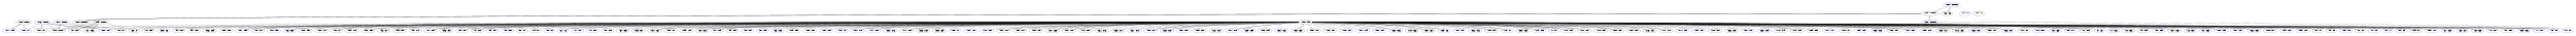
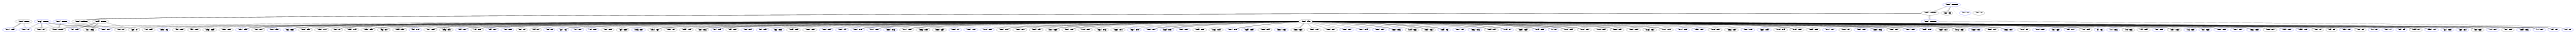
  graph {
    fontname="DejaVu Sans Mono"
    node [color=black fontname="DejaVu Sans Mono"]
    edge [fontname="DejaVu Sans Mono" style=dotted]
    n1 [color=blue label="(276) R1_T1"]
    n2 [color=blue label="(217) P7"]
    n3 [label="(112) U8"]
    n4 [color=blue label="(252) D24"]
    n5 [label="(275) U1_T1"]
    n6 [color=blue label="(277) R2_T1"]
    n7 [label="(28) U5"]
    n8 [label="(278) R3_T1"]
    n9 [color=blue label="(274) R80"]
    n10 [label="(279) R4_T1"]
    n11 [color=blue label="(72) R20"]
    n12 [label="(68) U7"]
    n13 [label="(54) R26"]
    n14 [label="(280) T80_P3"]
    n15 [color=blue label="(281) R81_P3"]
    n16 [color=blue label="(283) R82_P3"]
    n17 [label="(282) R80_P3"]
    n18 [label="(26) P8"]
    n19 [color=blue label="(10) C3"]
    n20 [color=blue label="(21) U1"]
    n21 [label="(12) R4"]
    n22 [color=blue label="(11) R3"]
    n23 [label="(284) GND"]
    n24 [color=blue label="(82) C65"]
    n25 [color=blue label="(80) C47"]
    n26 [label="(73) C10"]
    n27 [color=blue label="(2) C6"]
    n28 [color=blue label="(77) C26"]
    n29 [label="(78) C36"]
    n30 [label="(79) C39"]
    n31 [color=blue label="(85) C55"]
    n32 [label="(207) R61"]
    n33 [color=blue label="(76) C28"]
    n34 [color=blue label="(84) C62"]
    n35 [color=blue label="(188) C85"]
    n36 [color=blue label="(187) C81"]
    n37 [color=blue label="(186) C83"]
    n38 [label="(185) C84"]
    n39 [color=blue label="(194) C82"]
    n40 [color=blue label="(190) U13"]
    n41 [label="(31) C7"]
    n42 [label="(29) C8"]
    n43 [color=blue label="(191) P5"]
    n44 [label="(25) P2"]
    n45 [color=blue label="(24) P3"]
    n46 [color=blue label="(22) U4"]
    n47 [color=blue label="(30) C9"]
    n48 [label="(209) J2"]
    n49 [color=blue label="(195) U14"]
    n50 [color=blue label="(64) C21"]
    n51 [color=blue label="(65) C24"]
    n52 [label="(83) C63"]
    n53 [color=blue label="(71) C14"]
    n54 [label="(81) C51"]
    n55 [color=blue label="(189) C86"]
    n56 [color=blue label="(74) C27"]
    n57 [label="(75) C29"]
    n58 [color=blue label="(202) P6"]
    n59 [label="(91) C45"]
    n60 [label="(90) C35"]
    n61 [label="(206) C89"]
    n62 [label="(205) C88"]
    n63 [color=blue label="(204) C90"]
    n64 [label="(88) C41"]
    n65 [color=blue label="(211) C95"]
    n66 [color=blue label="(86) C53"]
    n67 [label="(212) C91"]
    n68 [label="(102) SW1"]
    n69 [label="(23) U2"]
    n70 [label="(100) R49"]
    n71 [label="(198) C92"]
    n72 [label="(96) C77"]
    n73 [label="(199) C93"]
    n74 [color=blue label="(95) SW2"]
    n75 [label="(87) C50"]
    n76 [label="(196) C94"]
    n77 [color=blue label="(89) C38"]
    n78 [label="(40) C15"]
    n79 [color=blue label="(39) C17"]
    n80 [color=blue label="(45) R35"]
    n81 [label="(33) J1"]
    n82 [label="(19) R2"]
    n83 [color=blue label="(18) R8"]
    n84 [color=blue label="(67) U6"]
    n85 [color=blue label="(41) C11"]
    n86 [color=blue label="(43) C13"]
    n87 [label="(55) C18"]
    n88 [label="(60) C23"]
    n89 [color=blue label="(106) R37"]
    n90 [label="(104) C67"]
    n91 [label="(105) D2"]
    n92 [label="(109) U10"]
    n93 [label="(38) C16"]
    n94 [color=blue label="(37) R29"]
    n95 [label="(59) C22"]
    n96 [color=blue label="(58) C20"]
    n97 [color=blue label="(57) C19"]
    n98 [color=blue label="(56) C12"]
    n99 [label="(119) R50"]
    n100 [label="(115) R43"]
    n101 [color=blue label="(143) C30"]
    n102 [color=blue label="(113) U9"]
    n103 [color=blue label="(257) D48"]
    n104 [color=blue label="(147) C52"]
    n105 [color=blue label="(231) D46"]
    n106 [label="(144) C25"]
    n107 [label="(256) D43"]
    n108 [label="(123) C69"]
    n109 [color=blue label="(135) P4"]
    n110 [color=blue label="(133) U11"]
    n111 [color=blue label="(141) C31"]
    n112 [label="(132) C72"]
    n113 [label="(131) C71"]
    n114 [label="(130) C79"]
    n115 [label="(117) C68"]
    n116 [label="(121) C75"]
    n117 [label="(142) C32"]
    n118 [label="(164) C76"]
    n119 [label="(165) C74"]
    n120 [color=blue label="(167) C78"]
    n121 [color=blue label="(145) C34"]
    n122 [color=blue label="(260) D12"]
    n123 [color=blue label="(258) D53"]
    n124 [label="(259) D58"]
    n125 [label="(146) C40"]
    n126 [color=blue label="(124) C73"]
    n127 [color=blue label="(169) C80"]
    n128 [label="(253) D29"]
    n129 [color=blue label="(234) D61"]
    n130 [label="(151) C61"]
    n131 [label="(155) C48"]
    n132 [label="(152) C57"]
    n133 [color=blue label="(153) C54"]
    n134 [color=blue label="(154) C49"]
    n135 [color=blue label="(232) D51"]
    n136 [color=blue label="(233) D56"]
    n137 [label="(149) C66"]
    n138 [label="(150) C64"]
    n139 [color=blue label="(129) D6"]
    n140 [color=blue label="(127) D5"]
    n141 [color=blue label="(126) C46"]
    n142 [label="(739) C70"]
    n143 [color=blue label="(140) D4"]
    n144 [label="(250) D60"]
    n145 [color=blue label="(249) D55"]
    n146 [color=blue label="(1) P1"]
    n147 [label="(243) D10"]
    n148 [label="(242) D54"]
    n149 [label="(248) D50"]
    n150 [label="(238) D30"]
    n151 [label="(237) D25"]
    n152 [label="(246) D34"]
    n153 [label="(247) D45"]
    n154 [color=blue label="(244) D18"]
    n155 [color=blue label="(192) C87"]
    n156 [label="(245) D22"]
    n157 [label="(156) C37"]
    n158 [color=blue label="(157) C42"]
    n159 [color=blue label="(261) D19"]
    n160 [label="(241) D49"]
    n161 [label="(240) D38"]
    n162 [label="(239) D33"]
    n163 [color=blue label="(174) R47"]
    n164 [label="(173) Q1"]
    n165 [color=blue label="(158) C33"]
    n166 [color=blue label="(251) D16"]
    n167 [label="(255) D37"]
    n168 [color=blue label="(254) D32"]
    n169 [color=blue label="(159) C43"]
    n170 [label="(160) C44"]
    n171 [label="(176) FB2"]
    n172 [color=blue label="(163) U12"]
    n173 [label="(235) D14"]
    n174 [color=blue label="(236) D17"]
    n175 [label="(171) Q2"]
    n176 [color=blue label="(172) R58"]
    n1 -- n2 [style=solid]
    n1 -- n3 [style=bold]
    n1 -- n4 [style=bold]
    n1 -- n5 [style=solid]
    n6 -- n3
    n6 -- n5 [style=bold]
    n6 -- n7 [style=solid]
    n8 -- n2 [style=solid]
    n8 -- n3
    n8 -- n5
    n8 -- n9 [style=bold]
    n10 -- n5 [style=solid]
    n10 -- n11 [style=bold]
    n10 -- n12 [style=solid]
    n10 -- n13 [style=bold]
    n14 -- n15
    n14 -- n16 [style=bold]
    n14 -- n17 [style=bold]
    n15 -- n14 [style=solid]
    n15 -- n18 [style=bold]
    n15 -- n19
    n15 -- n20
    n15 -- n21
    n16 -- n14
    n16 -- n22 [style=solid]
    n17 -- n5
    n17 -- n14 [style=solid]
    n23 -- n2
    n23 -- n3
    n23 -- n4 [style=solid]
    n23 -- n5 [style=solid]
    n23 -- n7
    n23 -- n12 [style=solid]
    n23 -- n19 [style=bold]
    n23 -- n24
    n23 -- n25 [style=bold]
    n23 -- n26 [style=bold]
    n23 -- n27 [style=solid]
    n23 -- n28
    n23 -- n29 [style=solid]
    n23 -- n30
    n23 -- n31
    n23 -- n32 [style=bold]
    n23 -- n33
    n23 -- n34
    n23 -- n35 [style=bold]
    n23 -- n36
    n23 -- n37 [style=bold]
    n23 -- n38 [style=solid]
    n23 -- n39 [style=solid]
    n23 -- n40 [style=solid]
    n23 -- n41 [style=bold]
    n23 -- n42
    n23 -- n43 [style=solid]
    n23 -- n44 [style=bold]
    n23 -- n45
    n23 -- n46
    n23 -- n47
    n23 -- n48 [style=bold]
    n23 -- n49 [style=bold]
    n23 -- n50
    n23 -- n51
    n23 -- n52 [style=bold]
    n23 -- n53 [style=solid]
    n23 -- n54
    n23 -- n55
    n23 -- n56 [style=bold]
    n23 -- n57
    n23 -- n58
    n23 -- n59 [style=solid]
    n23 -- n60
    n23 -- n61
    n23 -- n62
    n23 -- n63 [style=bold]
    n23 -- n64 [style=bold]
    n23 -- n65
    n23 -- n66 [style=bold]
    n23 -- n67 [style=solid]
    n23 -- n68 [style=solid]
    n23 -- n69 [style=bold]
    n23 -- n70
    n23 -- n71 [style=bold]
    n23 -- n72 [style=solid]
    n23 -- n73 [style=solid]
    n23 -- n74
    n23 -- n75 [style=bold]
    n23 -- n76
    n23 -- n77 [style=bold]
    n23 -- n78 [style=bold]
    n23 -- n79 [style=solid]
    n23 -- n80
    n23 -- n81
    n23 -- n82 [style=solid]
    n23 -- n83
    n23 -- n84 [style=bold]
    n23 -- n85 [style=solid]
    n23 -- n86
    n23 -- n87
    n23 -- n88 [style=solid]
    n23 -- n89
    n23 -- n90 [style=bold]
    n23 -- n91
    n23 -- n92 [style=solid]
    n23 -- n93 [style=bold]
    n23 -- n94 [style=bold]
    n23 -- n95
    n23 -- n96
    n23 -- n97 [style=solid]
    n23 -- n98 [style=solid]
    n23 -- n99
    n23 -- n100
    n23 -- n101 [style=solid]
    n23 -- n102 [style=solid]
    n23 -- n103 [style=bold]
    n23 -- n104 [style=bold]
    n23 -- n105
    n23 -- n106 [style=bold]
    n23 -- n107 [style=solid]
    n23 -- n108
    n23 -- n109
    n23 -- n110
    n23 -- n111 [style=solid]
    n23 -- n112 [style=bold]
    n23 -- n113 [style=solid]
    n23 -- n114 [style=solid]
    n23 -- n115 [style=bold]
    n23 -- n116 [style=bold]
    n23 -- n117 [style=solid]
    n23 -- n118
    n23 -- n119 [style=solid]
    n23 -- n120 [style=solid]
    n23 -- n121 [style=bold]
    n23 -- n122 [style=bold]
    n23 -- n123
    n23 -- n124
    n23 -- n125
    n23 -- n126 [style=bold]
    n23 -- n127
    n23 -- n128
    n23 -- n129
    n23 -- n130 [style=bold]
    n23 -- n131 [style=solid]
    n23 -- n132 [style=solid]
    n23 -- n133 [style=solid]
    n23 -- n134 [style=solid]
    n23 -- n135 [style=solid]
    n23 -- n136 [style=bold]
    n23 -- n137 [style=solid]
    n23 -- n138 [style=bold]
    n23 -- n139 [style=bold]
    n23 -- n140
    n23 -- n141 [style=solid]
    n23 -- n142 [style=bold]
    n23 -- n143 [style=bold]
    n23 -- n144
    n23 -- n145 [style=bold]
    n23 -- n146 [style=bold]
    n23 -- n147 [style=bold]
    n23 -- n148 [style=bold]
    n23 -- n149
    n23 -- n150 [style=bold]
    n23 -- n151 [style=solid]
    n23 -- n152 [style=solid]
    n23 -- n153 [style=bold]
    n23 -- n154
    n23 -- n155 [style=solid]
    n23 -- n156 [style=solid]
    n23 -- n157
    n23 -- n158 [style=solid]
    n23 -- n159
    n23 -- n160
    n23 -- n161 [style=bold]
    n23 -- n162 [style=solid]
    n23 -- n163
    n23 -- n164
    n23 -- n165
-   n23 -- n166
+   n23 -- n166 [style=bold]
    n23 -- n167 [style=bold]
    n23 -- n168 [style=bold]
    n23 -- n169 [style=solid]
    n23 -- n170
    n23 -- n171 [style=bold]
    n23 -- n172 [style=solid]
    n23 -- n173 [style=solid]
    n23 -- n174 [style=bold]
    n23 -- n175
    n23 -- n176
  }
